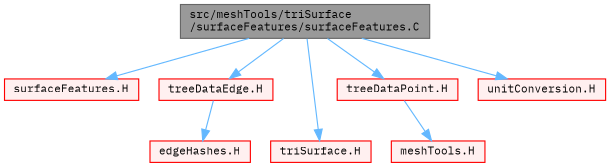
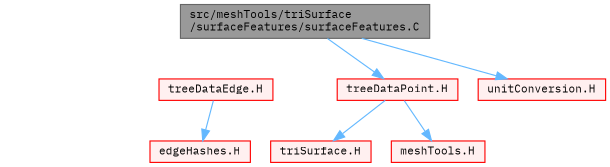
  digraph {
    fontname="IBM Plex Mono"
    node [color=red fillcolor="#FFF0F0" fontname="IBM Plex Mono" fontsize=10 shape=box style=filled]
    edge [color=steelblue1 fontname="IBM Plex Mono" fontsize=10 labelfontname=Helvetica labelfontsize=10 style=solid]
    n1 [color=gray40 fillcolor=grey60 fontcolor=black height=0.2 label="src/meshTools/triSurface\l/surfaceFeatures/surfaceFeatures.C" width=0.4]
-   n2 [height=0.2 label="surfaceFeatures.H" width=0.4]
    n3 [height=0.2 label="triSurface.H" width=0.4]
    n4 [height=0.2 label="treeDataEdge.H" width=0.4]
    n5 [height=0.2 label="treeDataPoint.H" width=0.4]
    n6 [height=0.2 label="unitConversion.H" width=0.4]
    n7 [height=0.2 label="edgeHashes.H" width=0.4]
    n8 [height=0.2 label="meshTools.H" width=0.4]
-   n1 -> n2
-   n1 -> n3
-   n1 -> n4
+   n5 -> n3
    n1 -> n5
    n1 -> n6
    n4 -> n7
    n5 -> n8
  }
